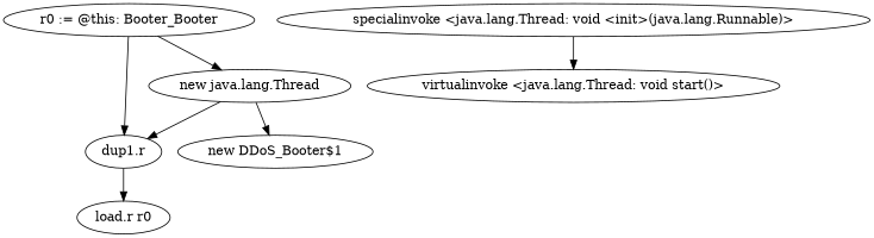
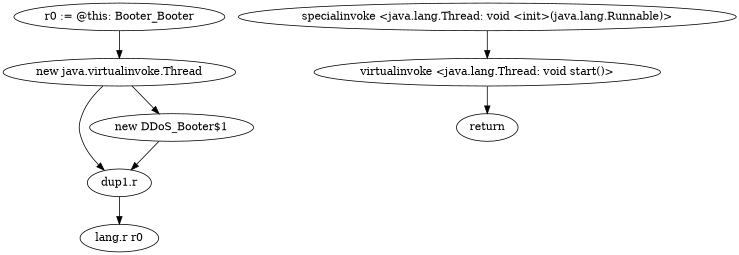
  digraph {
    n1 [label="r0 := @this: Booter_Booter"]
-   "new java.lang.Thread"
+   "new java.lang.Thread" [label="new java.virtualinvoke.Thread"]
    "dup1.r"
    "new DDoS_Booter$1"
-   "load.r r0"
+   "load.r r0" [label="lang.r r0"]
    "specialinvoke <java.lang.Thread: void <init>(java.lang.Runnable)>"
    "virtualinvoke <java.lang.Thread: void start()>"
+   return
    n1 -> "new java.lang.Thread"
    "new java.lang.Thread" -> "dup1.r"
    "new java.lang.Thread" -> "new DDoS_Booter$1"
    "dup1.r" -> "load.r r0"
-   n1 -> "dup1.r"
+   "new DDoS_Booter$1" -> "dup1.r"
    "specialinvoke <java.lang.Thread: void <init>(java.lang.Runnable)>" -> "virtualinvoke <java.lang.Thread: void start()>"
+   "virtualinvoke <java.lang.Thread: void start()>" -> return
  }
